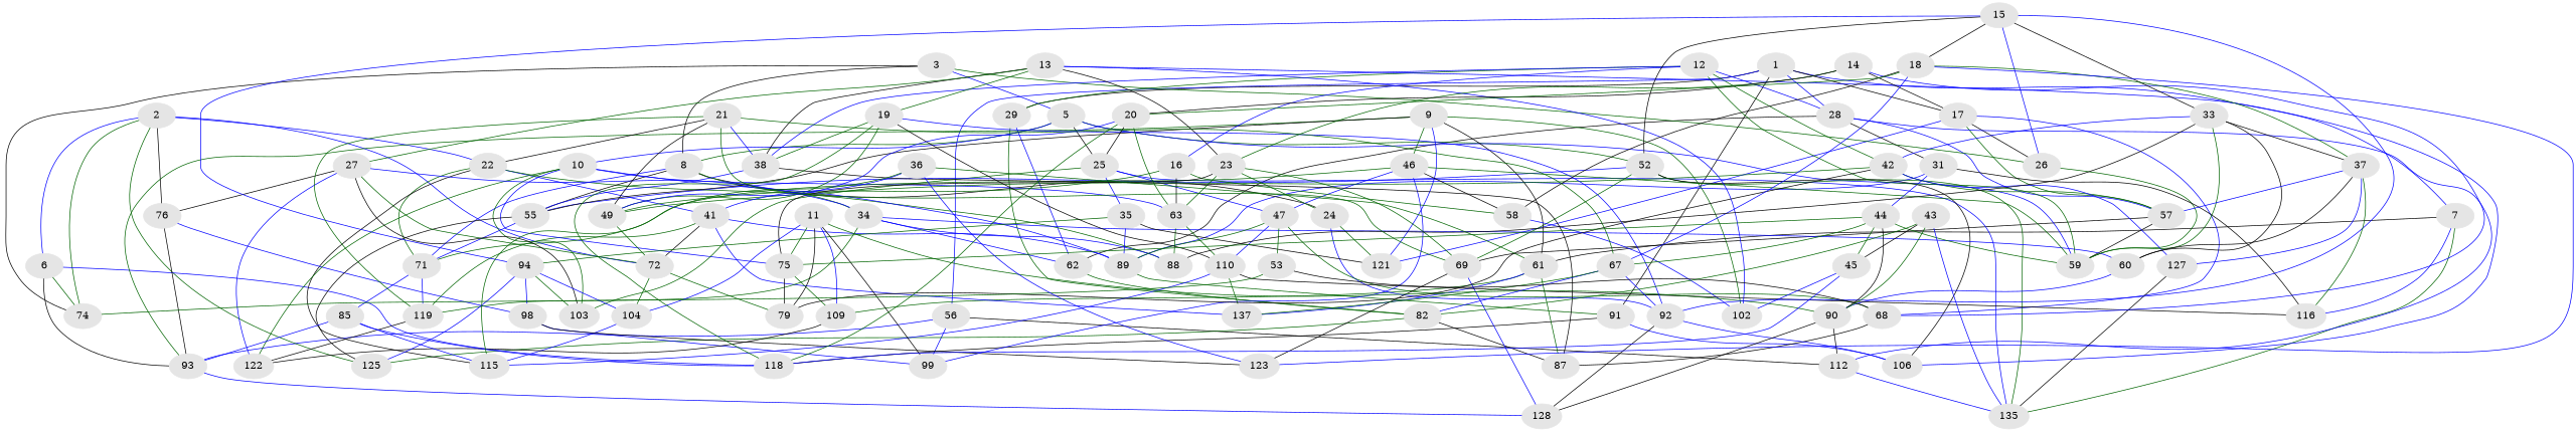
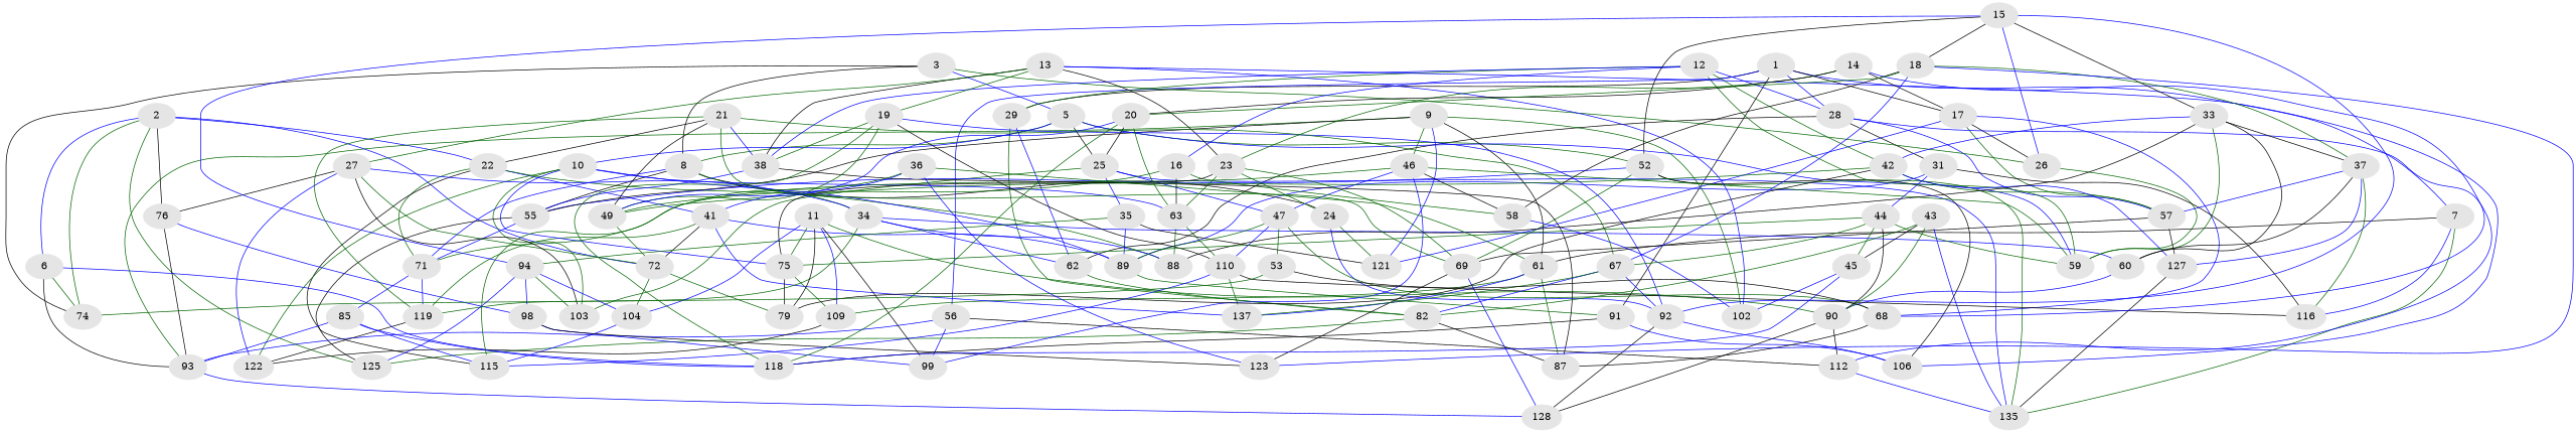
  graph {
    node [color=gray90 style=filled]
    edge [color=blue]
    1 [super="+4"]
    7
    17 [super="+77"]
    28 [super="+117"]
    29
    56
    91
    61 [super="+139"]
    116
    135 [super="+140"]
    26
    121
    68 [super="+107"]
    57 [super="+134"]
    31
    62
    112
    82 [super="+145"]
    93 [super="+95"]
    99
    118 [super="+133"]
    106
    2 [super="+78"]
    6
    22 [super="+70"]
    72 [super="+144"]
    74
    76
    125
    71 [super="+83"]
    41 [super="+113"]
    88
    115 [super="+136"]
    79
    104
    98
    5 [super="+54"]
    8 [super="+30"]
    10 [super="+39"]
    25 [super="+64"]
    52 [super="+80"]
    59 [super="+120"]
    3
    24
    34 [super="+141"]
    55 [super="+143"]
    63 [super="+65"]
    75 [super="+97"]
    89 [super="+130"]
    103
    122
    35
    47 [super="+124"]
    69 [super="+86"]
    128
    109
    87
    137
    92 [super="+100"]
    119
    60
    85
    9 [super="+96"]
    46 [super="+51"]
    102
    58
    110 [super="+132"]
    11 [super="+48"]
    90 [super="+105"]
    12 [super="+138"]
    16
    38 [super="+111"]
    42 [super="+108"]
    49 [super="+129"]
    127
    13 [super="+66"]
    19 [super="+142"]
    23 [super="+146"]
    27 [super="+40"]
    14
    20 [super="+32"]
    15 [super="+84"]
    18 [super="+81"]
    33 [super="+73"]
    94 [super="+131"]
    37 [super="+101"]
    67 [super="+114"]
    123
    21 [super="+126"]
    53
    44 [super="+50"]
    45
    36
    43
    1 -- 7
    1 -- 17 [color=black]
    1 -- 28
    1 -- 29 [color=black]
    1 -- 56
    1 -- 91 [color=black]
    7 -- 61 [color=black]
    7 -- 116
    7 -- 135 [color=darkgreen]
    17 -- 26 [color=black]
    17 -- 121
    17 -- 68
    17 -- 57 [color=darkgreen]
    28 -- 57
    28 -- 31 [color=black]
    28 -- 62 [color=black]
    28 -- 112
    29 -- 62
    29 -- 82 [color=darkgreen]
    56 -- 112 [color=black]
    56 -- 93
    56 -- 99
    91 -- 118 [color=black]
    91 -- 106
    61 -- 109 [color=darkgreen]
    61 -- 87 [color=darkgreen]
    61 -- 137
    26 -- 59 [color=darkgreen]
    68 -- 87 [color=black]
    57 -- 69 [color=black]
-   57 -- 59 [color=black]
+   57 -- 127 [color=black]
    31 -- 116 [color=black]
    31 -- 89
    31 -- 44
    62 -- 82 [color=darkgreen]
    112 -- 135
    82 -- 125 [color=darkgreen]
    82 -- 87 [color=black]
    93 -- 128
    2 -- 6
    2 -- 22
    2 -- 72
    2 -- 74 [color=darkgreen]
    2 -- 76 [color=black]
    2 -- 125 [color=darkgreen]
    6 -- 93 [color=black]
    6 -- 118
    6 -- 74 [color=darkgreen]
    22 -- 71 [color=darkgreen]
    22 -- 41
    22 -- 88 [color=darkgreen]
    22 -- 115 [color=black]
    72 -- 79 [color=darkgreen]
    72 -- 104 [color=darkgreen]
    76 -- 93 [color=black]
    76 -- 98
    71 -- 119
    71 -- 85
    41 -- 72 [color=black]
    41 -- 89
    41 -- 137
    41 -- 119 [color=darkgreen]
    104 -- 115
    98 -- 99
    98 -- 123 [color=black]
    5 -- 8 [color=darkgreen]
    5 -- 10
    5 -- 25 [color=black]
    5 -- 52 [color=darkgreen]
    5 -- 59
    8 -- 71
    8 -- 24 [color=black]
    8 -- 34 [color=darkgreen]
    8 -- 55 [color=black]
    10 -- 63
    10 -- 75
    10 -- 89
    10 -- 103 [color=darkgreen]
    10 -- 122 [color=darkgreen]
    25 -- 135
    25 -- 103 [color=darkgreen]
    25 -- 35
    25 -- 47
    52 -- 135 [color=darkgreen]
    52 -- 106 [color=black]
    52 -- 55
    52 -- 69 [color=darkgreen]
    3 -- 26 [color=darkgreen]
    3 -- 74 [color=black]
    3 -- 5
    3 -- 8 [color=black]
    24 -- 121 [color=darkgreen]
    24 -- 92
    34 -- 62
    34 -- 88
    34 -- 119 [color=darkgreen]
    34 -- 60
    55 -- 125 [color=black]
    55 -- 71
    63 -- 88 [color=darkgreen]
    63 -- 110 [color=darkgreen]
    75 -- 79 [color=black]
    75 -- 109 [color=darkgreen]
    89 -- 91 [color=darkgreen]
    35 -- 121 [color=black]
    35 -- 89
    35 -- 94 [color=darkgreen]
    47 -- 68 [color=darkgreen]
    47 -- 89 [color=darkgreen]
    47 -- 110
    47 -- 53 [color=darkgreen]
    69 -- 128
    69 -- 123 [color=black]
    109 -- 122 [color=black]
    92 -- 106
    92 -- 128 [color=black]
    119 -- 122 [color=black]
    60 -- 90
    85 -- 93
    85 -- 118
    85 -- 115
    9 -- 61 [color=black]
    9 -- 121
    9 -- 93 [color=darkgreen]
    9 -- 55 [color=black]
    9 -- 46 [color=darkgreen]
    9 -- 102 [color=darkgreen]
    46 -- 99
    46 -- 71 [color=darkgreen]
    46 -- 59 [color=darkgreen]
    46 -- 47
    46 -- 58 [color=black]
    58 -- 102
    110 -- 116 [color=black]
    110 -- 115
    110 -- 137 [color=darkgreen]
    11 -- 99 [color=black]
    11 -- 79 [color=black]
    11 -- 104
    11 -- 75 [color=darkgreen]
    11 -- 109
    11 -- 90 [color=darkgreen]
    90 -- 112 [color=black]
    90 -- 128 [color=black]
    12 -- 28
    12 -- 29 [color=darkgreen]
    12 -- 59 [color=darkgreen]
    12 -- 16
    12 -- 38
    12 -- 42 [color=darkgreen]
    16 -- 63 [color=black]
    16 -- 58 [color=darkgreen]
    16 -- 49 [color=darkgreen]
    38 -- 55
    38 -- 87 [color=black]
    42 -- 57 [color=darkgreen]
    42 -- 79 [color=black]
    42 -- 49 [color=darkgreen]
    42 -- 127
    49 -- 72 [color=darkgreen]
    127 -- 135 [color=black]
    13 -- 106
    13 -- 102
    13 -- 38 [color=black]
    13 -- 19 [color=darkgreen]
    13 -- 23 [color=black]
    13 -- 27 [color=darkgreen]
    19 -- 118 [color=darkgreen]
    19 -- 92
    19 -- 110 [color=black]
    19 -- 38 [color=darkgreen]
    19 -- 49 [color=darkgreen]
    23 -- 24 [color=darkgreen]
    23 -- 63 [color=darkgreen]
    23 -- 75 [color=black]
    23 -- 69 [color=darkgreen]
    27 -- 72 [color=darkgreen]
    27 -- 76 [color=black]
    27 -- 34
    27 -- 103 [color=black]
    27 -- 122
    14 -- 17 [color=black]
    14 -- 68
    14 -- 23 [color=darkgreen]
    14 -- 20 [color=black]
    20 -- 118 [color=darkgreen]
    20 -- 25 [color=black]
    20 -- 63 [color=darkgreen]
    20 -- 49
    15 -- 26
    15 -- 52 [color=black]
    15 -- 92
    15 -- 18 [color=black]
    15 -- 33 [color=black]
    15 -- 94
    18 -- 58 [color=black]
    18 -- 20 [color=darkgreen]
    18 -- 37 [color=darkgreen]
    18 -- 67
    18 -- 123
    33 -- 88 [color=black]
    33 -- 59 [color=darkgreen]
    33 -- 60 [color=black]
    33 -- 42
    33 -- 37 [color=black]
    94 -- 125
    94 -- 104
    94 -- 98
    94 -- 103 [color=darkgreen]
    37 -- 116 [color=darkgreen]
    37 -- 57
    37 -- 60 [color=black]
    37 -- 127
    67 -- 82
    67 -- 137 [color=darkgreen]
    67 -- 92
    21 -- 22 [color=black]
    21 -- 69 [color=darkgreen]
    21 -- 119 [color=darkgreen]
    21 -- 38
    21 -- 49 [color=black]
    21 -- 67 [color=darkgreen]
    53 -- 68 [color=black weight=2]
    53 -- 74 [color=darkgreen]
    44 -- 59 [color=darkgreen]
    44 -- 75 [color=darkgreen]
    44 -- 90 [color=black]
    44 -- 67 [color=darkgreen]
    44 -- 45 [color=darkgreen]
    45 -- 118
    45 -- 102
    36 -- 61 [color=darkgreen]
    36 -- 41
    36 -- 115 [color=darkgreen]
    36 -- 123
    43 -- 135
    43 -- 82 [color=darkgreen]
    43 -- 90 [color=darkgreen]
    43 -- 45 [color=black]
  }
